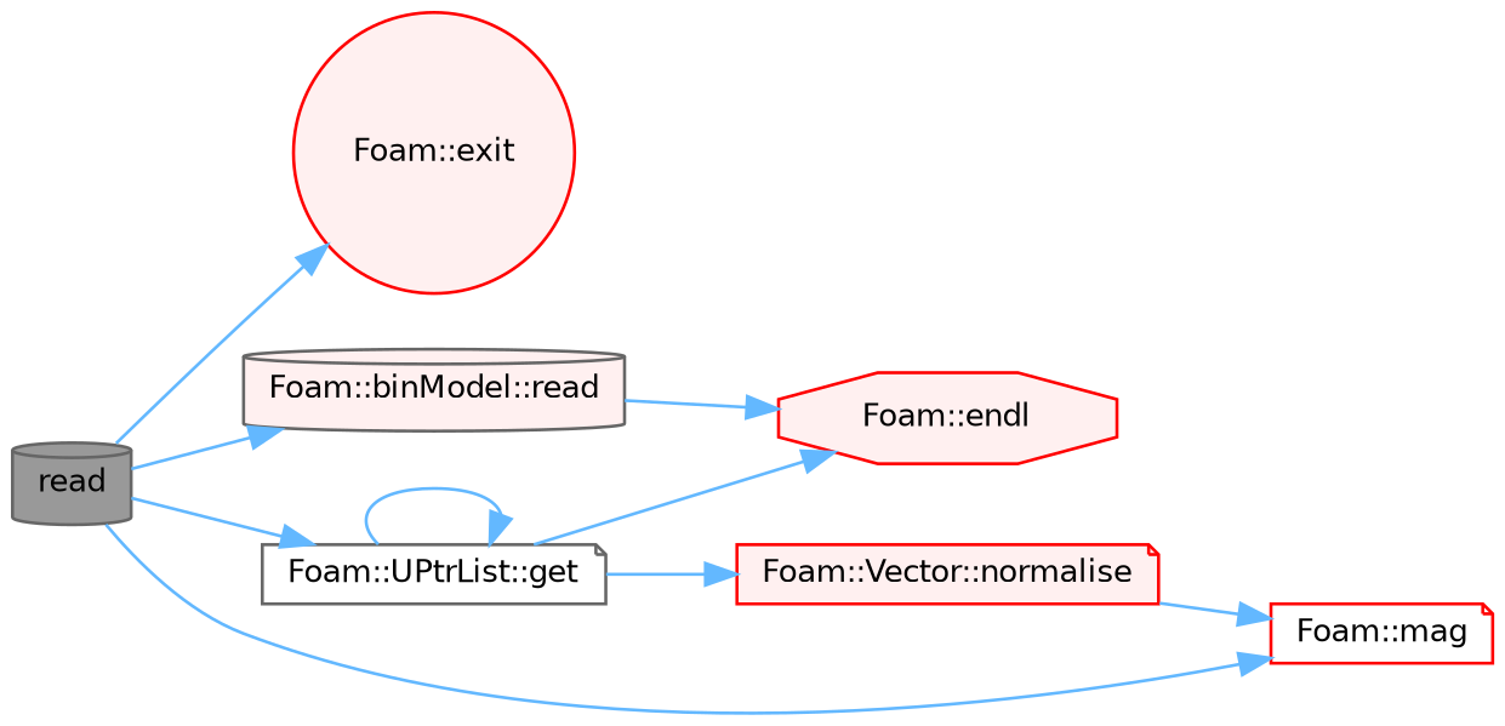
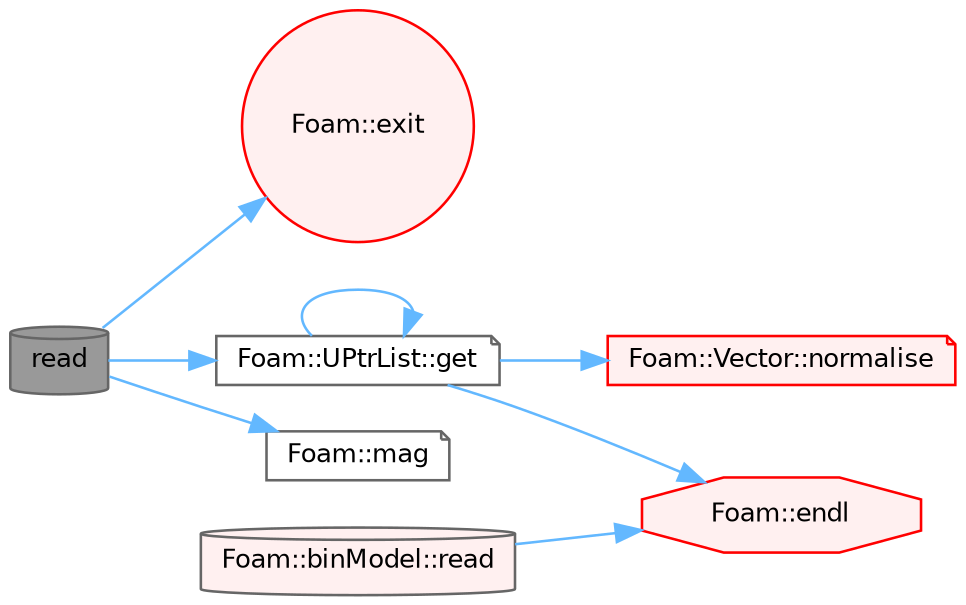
  digraph {
    rankdir=LR
    node [color=red fillcolor="#FFF0F0" fontname=Helvetica fontsize=10 shape=note style=filled]
    edge [color=steelblue1 fontname=Helvetica fontsize=10 labelfontname=Helvetica labelfontsize=10 style=solid]
    n1 [color=gray40 fillcolor=grey60 fontcolor=black height=0.2 label=read shape=cylinder width=0.4]
    n2 [height=0.2 label="Foam::exit" shape=circle width=0.4]
    n3 [color=grey40 fillcolor=white height=0.2 label="Foam::UPtrList::get" width=0.4]
-   n4 [fillcolor=white height=0.2 label="Foam::mag" width=0.4]
+   n4 [color=grey40 fillcolor=white height=0.2 label="Foam::mag" width=0.4]
    n5 [color=grey40 height=0.2 label="Foam::binModel::read" shape=cylinder width=0.4]
    n6 [height=0.2 label="Foam::endl" shape=octagon width=0.4]
    n7 [height=0.2 label="Foam::Vector::normalise" width=0.4]
    n1 -> n2
    n1 -> n3
    n1 -> n4
-   n1 -> n5
    n3 -> n3
    n3 -> n6
    n3 -> n7
    n5 -> n6
-   n7 -> n4
  }
